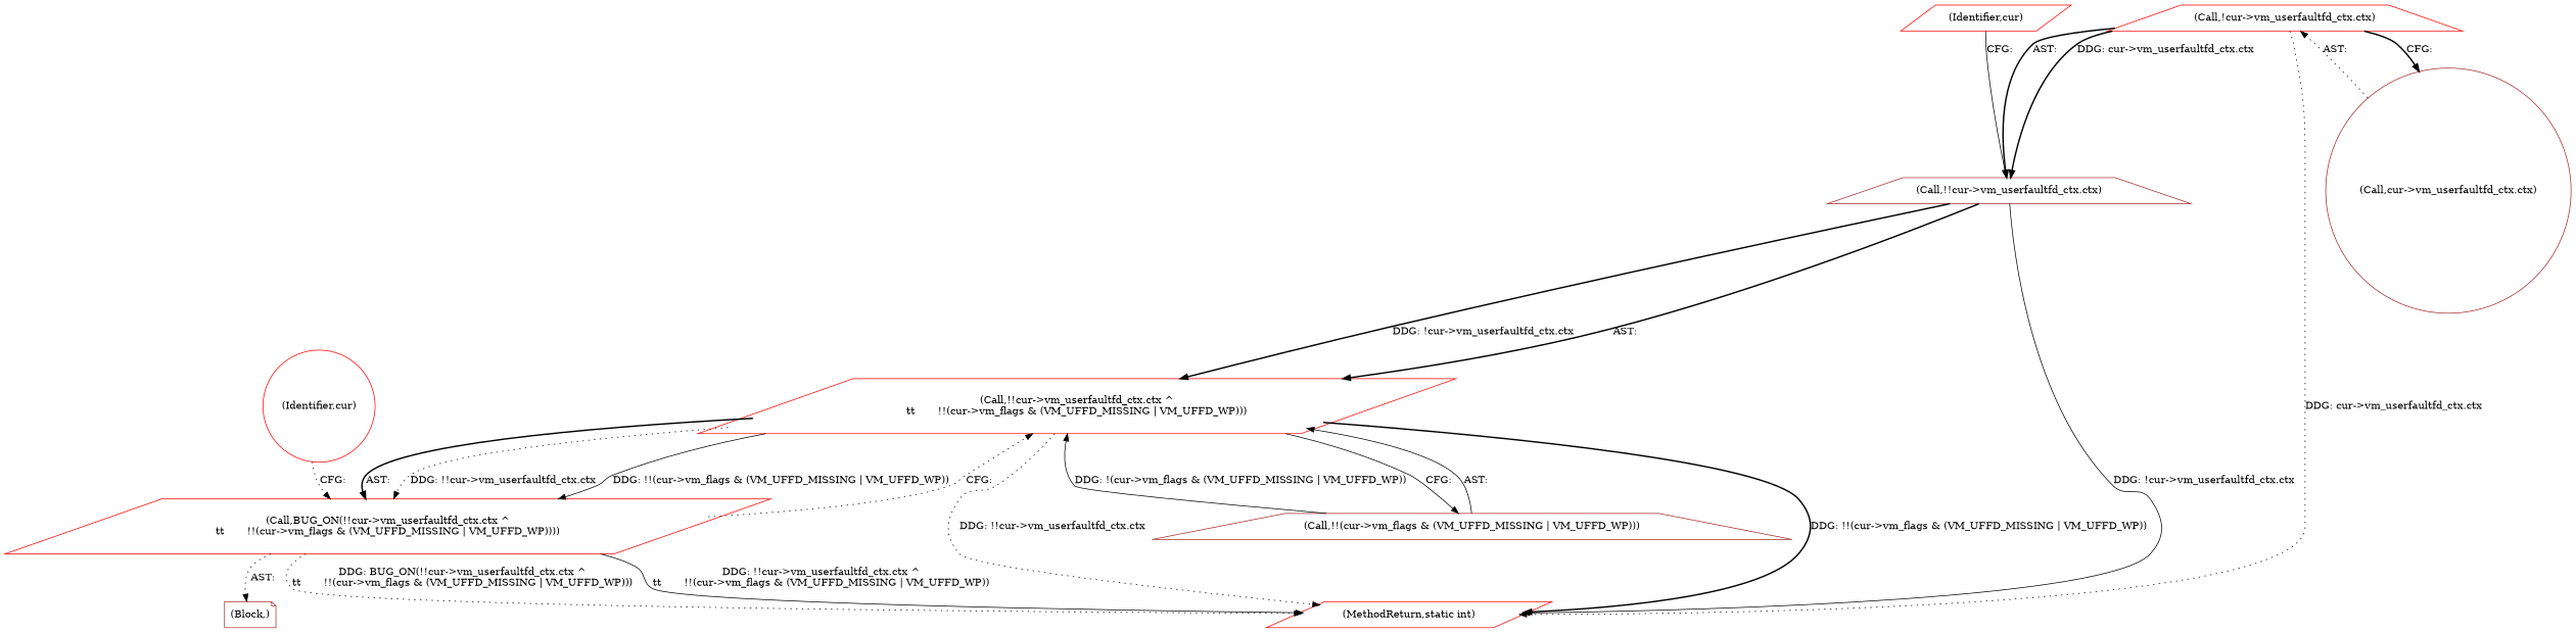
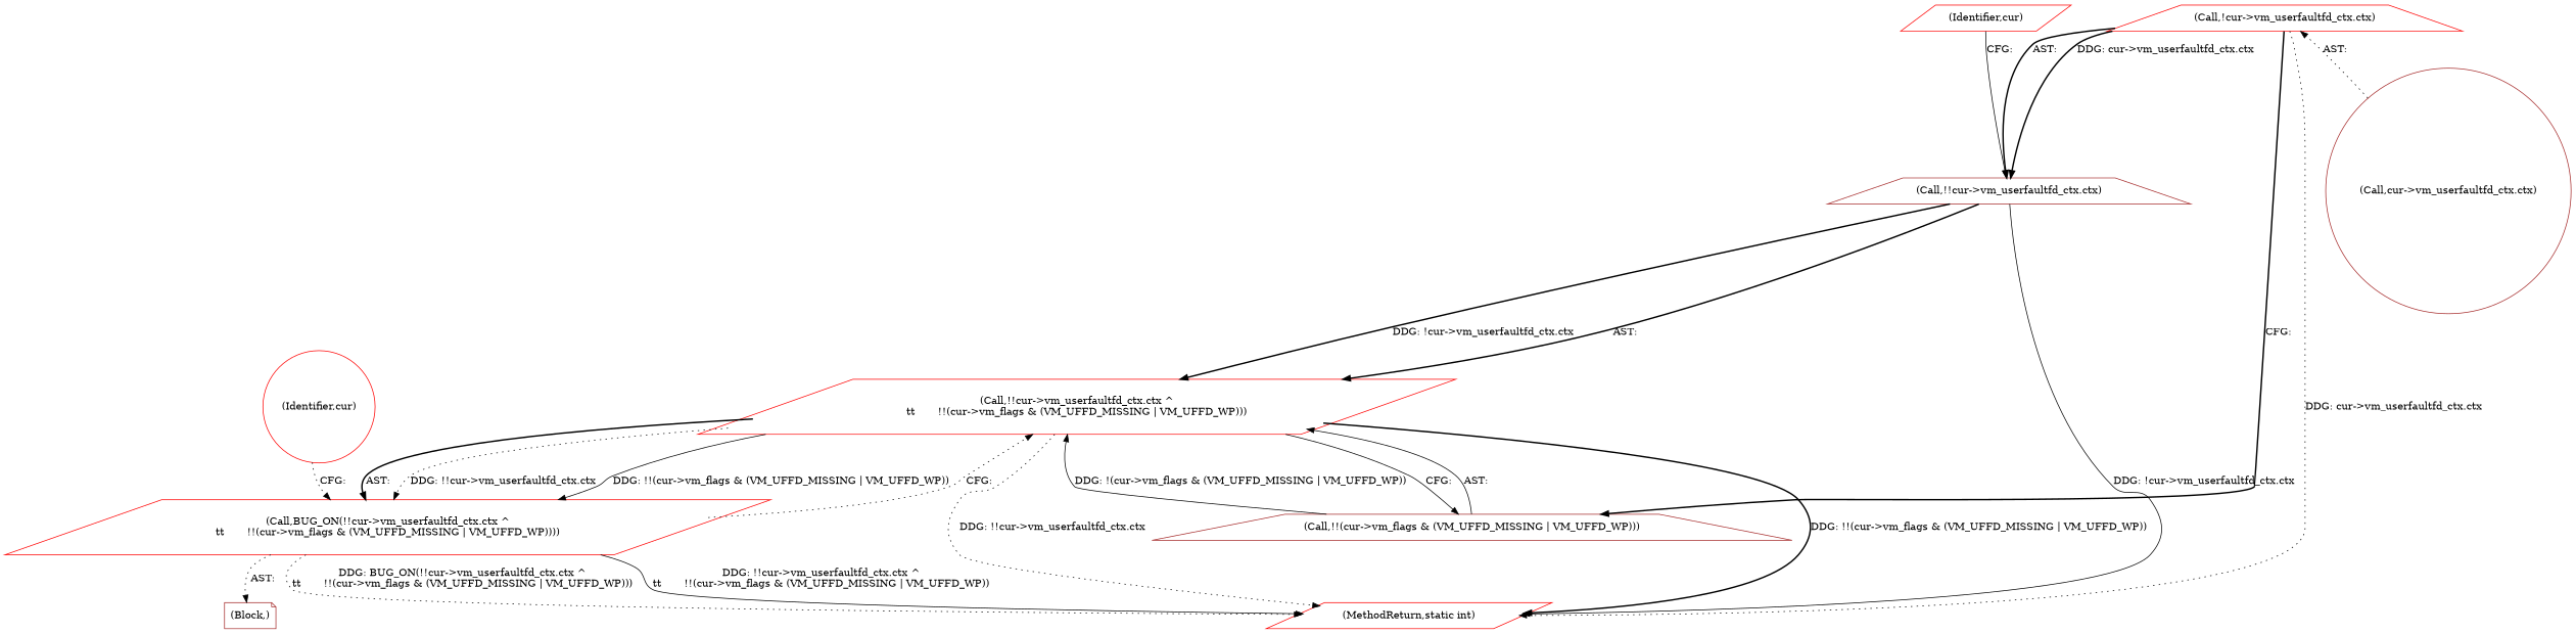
  digraph {
    node [color=red shape=parallelogram]
    edge [style=dotted]
    n1 [label="(Call,!cur->vm_userfaultfd_ctx.ctx)" shape=trapezium]
    n2 [color=brown label="(Call,!!cur->vm_userfaultfd_ctx.ctx)" shape=trapezium]
    n3 [color=brown label="(Call,cur->vm_userfaultfd_ctx.ctx)" shape=circle]
    n4 [label="(MethodReturn,static int)"]
    n5 [label="(Call,!!cur->vm_userfaultfd_ctx.ctx ^\n\t\t       !!(cur->vm_flags & (VM_UFFD_MISSING | VM_UFFD_WP)))"]
    n6 [label="(Call,BUG_ON(!!cur->vm_userfaultfd_ctx.ctx ^\n\t\t       !!(cur->vm_flags & (VM_UFFD_MISSING | VM_UFFD_WP))))"]
    n7 [color=brown label="(Call,!!(cur->vm_flags & (VM_UFFD_MISSING | VM_UFFD_WP)))" shape=trapezium]
    n8 [color=brown label="(Block,)" shape=note]
    n9 [label="(Identifier,cur)"]
    n10 [label="(Identifier,cur)" shape=circle]
    n1 -> n2 [label="AST: " style=bold]
    n1 -> n2 [label="DDG: cur->vm_userfaultfd_ctx.ctx" style=bold]
-   n1 -> n3 [label="CFG: " style=bold]
+   n1 -> n7 [label="CFG: " style=bold]
    n1 -> n4 [label="DDG: cur->vm_userfaultfd_ctx.ctx"]
    n2 -> n4 [label="DDG: !cur->vm_userfaultfd_ctx.ctx" style=solid]
    n2 -> n5 [label="AST: " style=bold]
    n2 -> n5 [label="DDG: !cur->vm_userfaultfd_ctx.ctx" style=bold]
    n3 -> n1 [label="AST: "]
    n5 -> n4 [label="DDG: !!cur->vm_userfaultfd_ctx.ctx"]
    n5 -> n4 [label="DDG: !!(cur->vm_flags & (VM_UFFD_MISSING | VM_UFFD_WP))" style=bold]
    n5 -> n6 [label="AST: " style=bold]
    n5 -> n6 [label="DDG: !!cur->vm_userfaultfd_ctx.ctx"]
    n5 -> n6 [label="DDG: !!(cur->vm_flags & (VM_UFFD_MISSING | VM_UFFD_WP))" style=solid]
    n5 -> n7 [label="CFG: " style=solid]
    n6 -> n4 [label="DDG: !!cur->vm_userfaultfd_ctx.ctx ^\n\t\t       !!(cur->vm_flags & (VM_UFFD_MISSING | VM_UFFD_WP))" style=solid]
    n6 -> n4 [label="DDG: BUG_ON(!!cur->vm_userfaultfd_ctx.ctx ^\n\t\t       !!(cur->vm_flags & (VM_UFFD_MISSING | VM_UFFD_WP)))"]
    n6 -> n5 [label="CFG: "]
    n6 -> n8 [label="AST: "]
    n7 -> n5 [label="AST: " style=solid]
    n7 -> n5 [label="DDG: !(cur->vm_flags & (VM_UFFD_MISSING | VM_UFFD_WP))" style=solid]
    n9 -> n2 [label="CFG: " style=solid]
    n10 -> n6 [label="CFG: "]
  }
